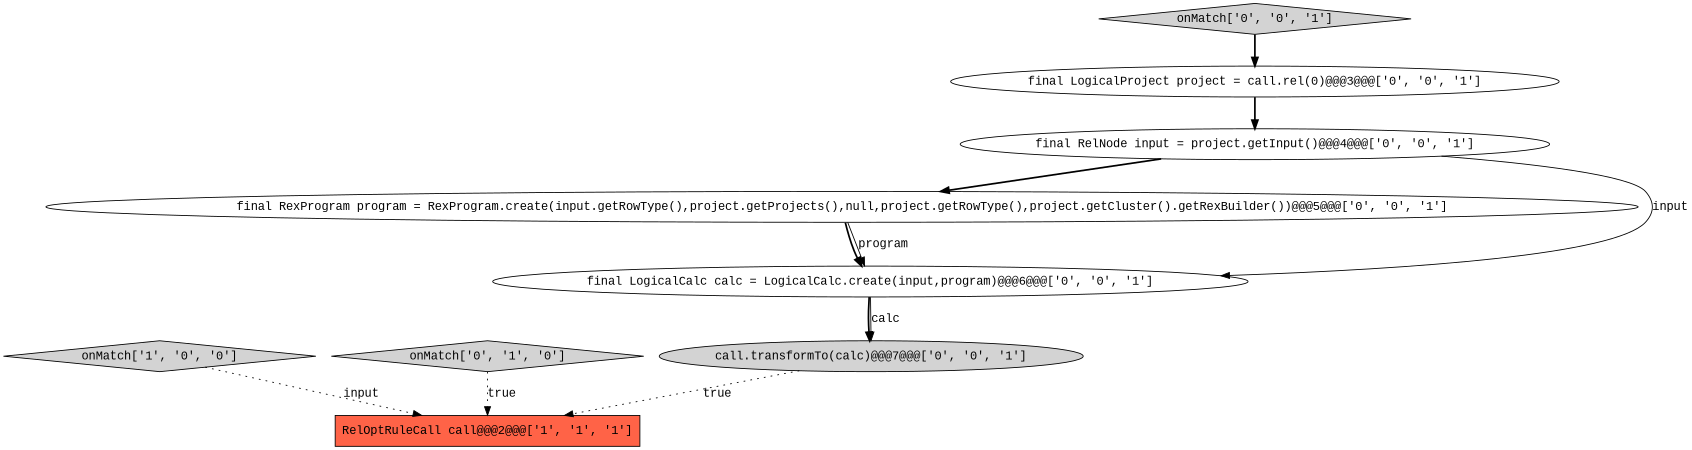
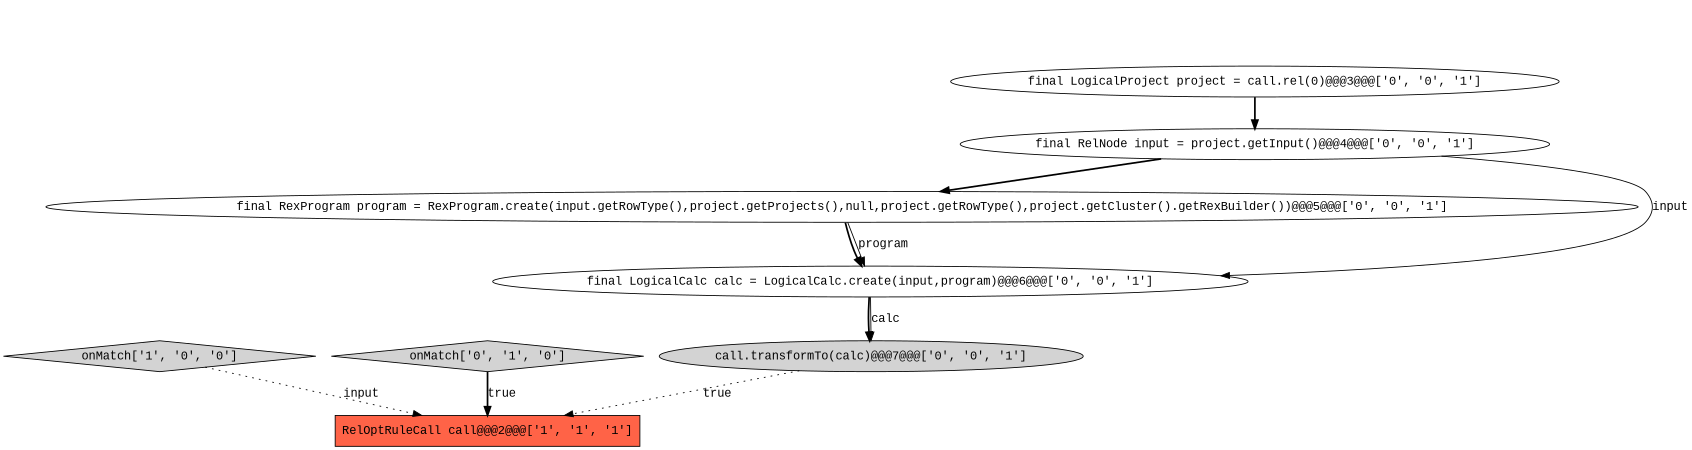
  digraph {
    fontname="Liberation Mono"
    node [fillcolor=lightgray fontname="Liberation Mono" shape=ellipse style=filled]
    edge [fontname="Liberation Mono" style=bold]
    n1 [label="call.transformTo(calc)@@@7@@@['0', '0', '1']"]
    n2 [fillcolor=tomato label="RelOptRuleCall call@@@2@@@['1', '1', '1']" shape=box]
    n3 [label="onMatch['1', '0', '0']" shape=diamond]
    n4 [fillcolor=white label="final RelNode input = project.getInput()@@@4@@@['0', '0', '1']"]
    n5 [fillcolor=white label="final RexProgram program = RexProgram.create(input.getRowType(),project.getProjects(),null,project.getRowType(),project.getCluster().getRexBuilder())@@@5@@@['0', '0', '1']"]
    n6 [fillcolor=white label="final LogicalCalc calc = LogicalCalc.create(input,program)@@@6@@@['0', '0', '1']"]
    n7 [fillcolor=white label="final LogicalProject project = call.rel(0)@@@3@@@['0', '0', '1']"]
-   n8 [label="onMatch['0', '0', '1']" shape=diamond]
    n9 [label="onMatch['0', '1', '0']" shape=diamond]
    n1 -> n2 [label=true style=dotted]
    n3 -> n2 [label=input style=dotted]
    n4 -> n5
    n4 -> n6 [label=input style=solid]
    n5 -> n6
    n5 -> n6 [label=program style=solid]
    n6 -> n1
    n6 -> n1 [label=calc style=solid]
    n7 -> n4
-   n8 -> n7
-   n9 -> n2 [label=true style=dotted]
+   n9 -> n2 [label=true]
  }
